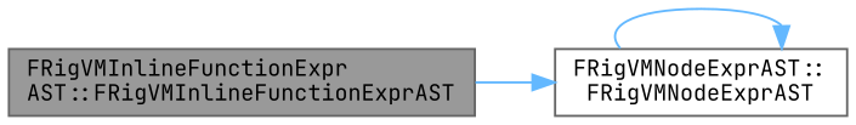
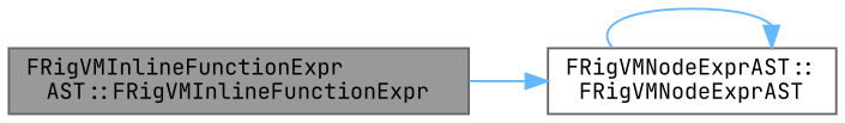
  digraph {
    rankdir=LR
    fontname="JetBrains Mono"
    node [fontname="JetBrains Mono" fontsize=10 shape=box style=filled]
    edge [color=steelblue1 fontname="JetBrains Mono" fontsize=10 labelfontname=Helvetica labelfontsize=10 style=solid]
-   n1 [color=gray40 fillcolor=grey60 fontcolor=black height=0.2 label="FRigVMInlineFunctionExpr\lAST::FRigVMInlineFunctionExprAST" width=0.4]
+   n1 [color=gray40 fillcolor=grey60 fontcolor=black height=0.2 label="FRigVMInlineFunctionExpr\lAST::FRigVMInlineFunctionExpr" width=0.4]
    n2 [color=grey40 fillcolor=white height=0.2 label="FRigVMNodeExprAST::\lFRigVMNodeExprAST" width=0.4]
    n1 -> n2
    n2 -> n2
  }
